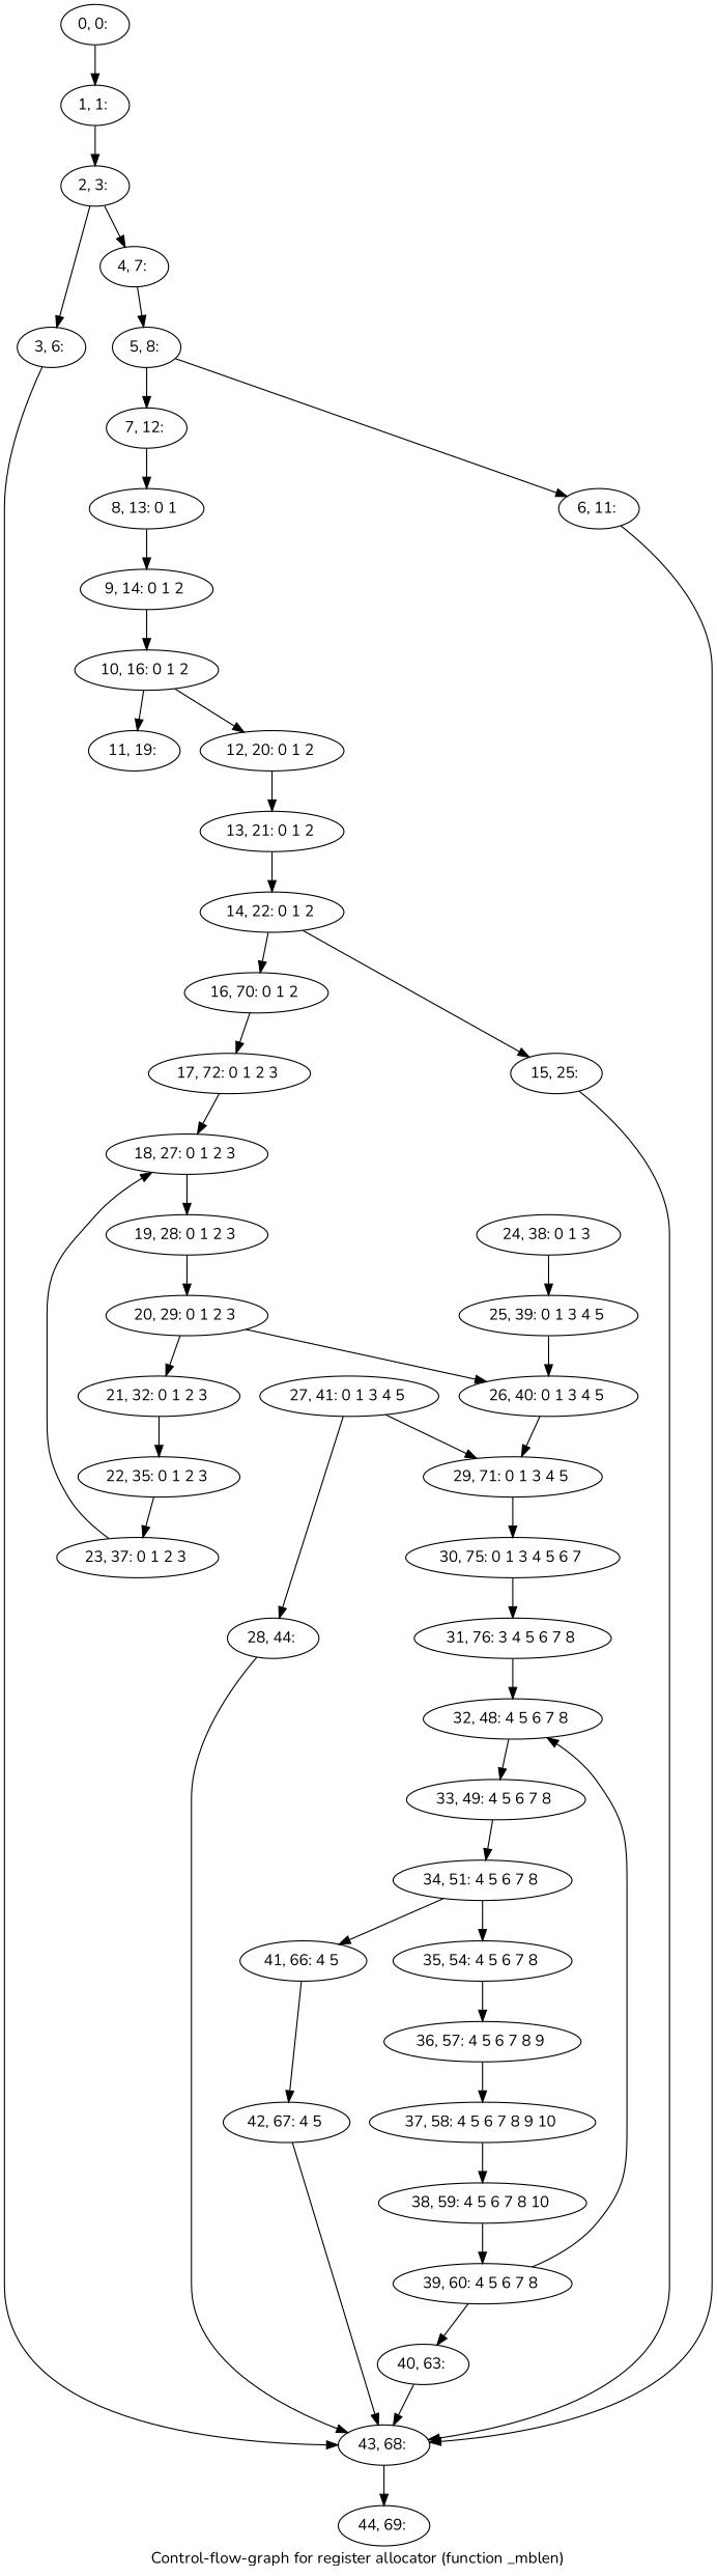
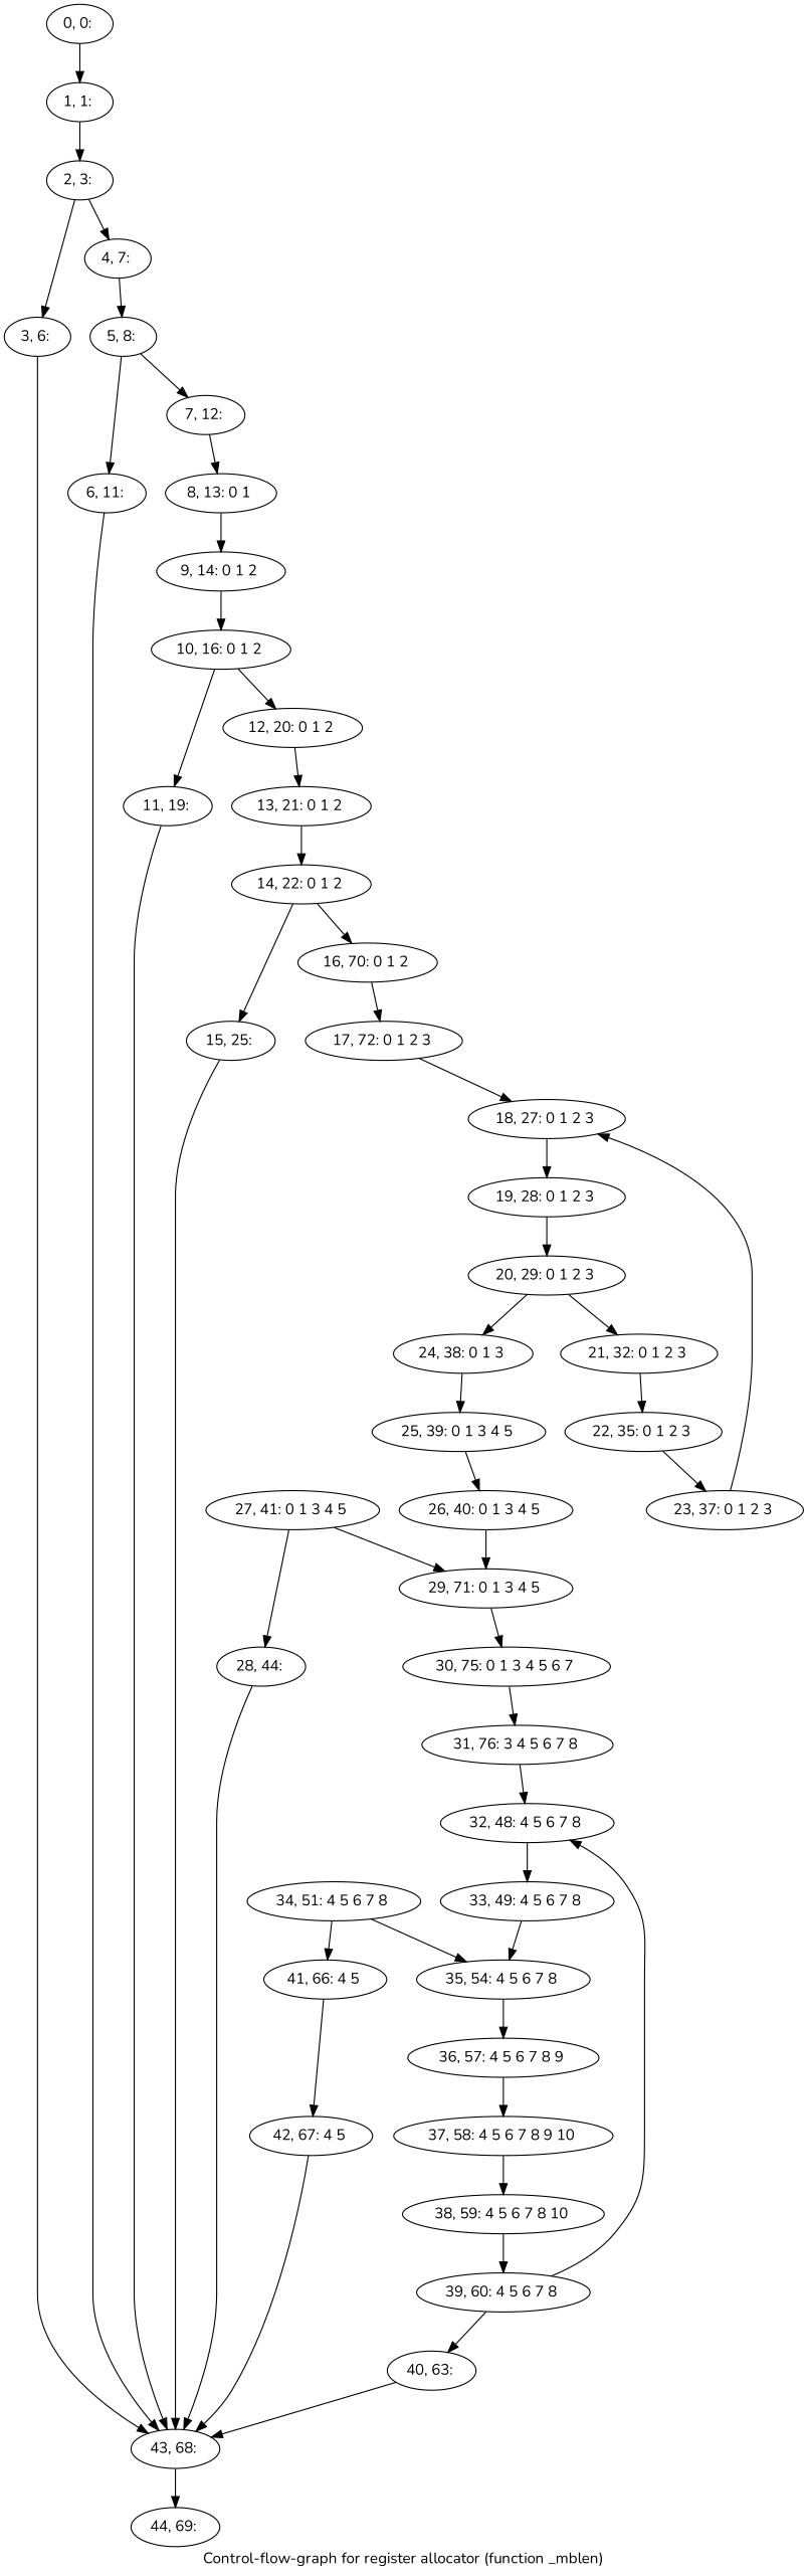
  digraph {
    fontname=Nunito
    label="Control-flow-graph for register allocator (function _mblen)"
    node [fontname=Nunito]
    edge [fontname=Nunito]
    n1 [label="0, 0: "]
    n2 [label="1, 1: "]
    n3 [label="2, 3: "]
    n4 [label="3, 6: "]
    n5 [label="4, 7: "]
    n6 [label="43, 68: "]
    n7 [label="5, 8: "]
    n8 [label="44, 69: "]
    n9 [label="6, 11: "]
    n10 [label="7, 12: "]
    n11 [label="8, 13: 0 1 "]
    n12 [label="9, 14: 0 1 2 "]
    n13 [label="10, 16: 0 1 2 "]
    n14 [label="11, 19: "]
    n15 [label="12, 20: 0 1 2 "]
    n16 [label="13, 21: 0 1 2 "]
    n17 [label="14, 22: 0 1 2 "]
    n18 [label="15, 25: "]
    n19 [label="16, 70: 0 1 2 "]
    n20 [label="17, 72: 0 1 2 3 "]
    n21 [label="18, 27: 0 1 2 3 "]
    n22 [label="19, 28: 0 1 2 3 "]
    n23 [label="20, 29: 0 1 2 3 "]
    n24 [label="21, 32: 0 1 2 3 "]
    n25 [label="24, 38: 0 1 3 "]
    n26 [label="22, 35: 0 1 2 3 "]
    n27 [label="25, 39: 0 1 3 4 5 "]
    n28 [label="23, 37: 0 1 2 3 "]
    n29 [label="26, 40: 0 1 3 4 5 "]
    n30 [label="29, 71: 0 1 3 4 5 "]
    n31 [label="27, 41: 0 1 3 4 5 "]
    n32 [label="28, 44: "]
    n33 [label="30, 75: 0 1 3 4 5 6 7 "]
    n34 [label="31, 76: 3 4 5 6 7 8 "]
    n35 [label="32, 48: 4 5 6 7 8 "]
    n36 [label="33, 49: 4 5 6 7 8 "]
    n37 [label="34, 51: 4 5 6 7 8 "]
    n38 [label="35, 54: 4 5 6 7 8 "]
    n39 [label="41, 66: 4 5 "]
    n40 [label="36, 57: 4 5 6 7 8 9 "]
    n41 [label="42, 67: 4 5 "]
    n42 [label="37, 58: 4 5 6 7 8 9 10 "]
    n43 [label="38, 59: 4 5 6 7 8 10 "]
    n44 [label="39, 60: 4 5 6 7 8 "]
    n45 [label="40, 63: "]
    n1 -> n2
    n2 -> n3
    n3 -> n4
    n3 -> n5
    n4 -> n6
    n5 -> n7
    n6 -> n8
    n7 -> n9
    n7 -> n10
    n9 -> n6
    n10 -> n11
    n11 -> n12
    n12 -> n13
    n13 -> n14
    n13 -> n15
+   n14 -> n6
    n15 -> n16
    n16 -> n17
    n17 -> n18
    n17 -> n19
    n18 -> n6
    n19 -> n20
    n20 -> n21
    n21 -> n22
    n22 -> n23
    n23 -> n24
-   n23 -> n29
+   n23 -> n25
    n24 -> n26
    n25 -> n27
    n26 -> n28
    n27 -> n29
    n28 -> n21
    n29 -> n30
    n30 -> n33
    n31 -> n30
    n31 -> n32
    n32 -> n6
    n33 -> n34
    n34 -> n35
    n35 -> n36
-   n36 -> n37
+   n36 -> n38
    n37 -> n38
    n37 -> n39
    n38 -> n40
    n39 -> n41
    n40 -> n42
    n41 -> n6
    n42 -> n43
    n43 -> n44
    n44 -> n35
    n44 -> n45
    n45 -> n6
  }
